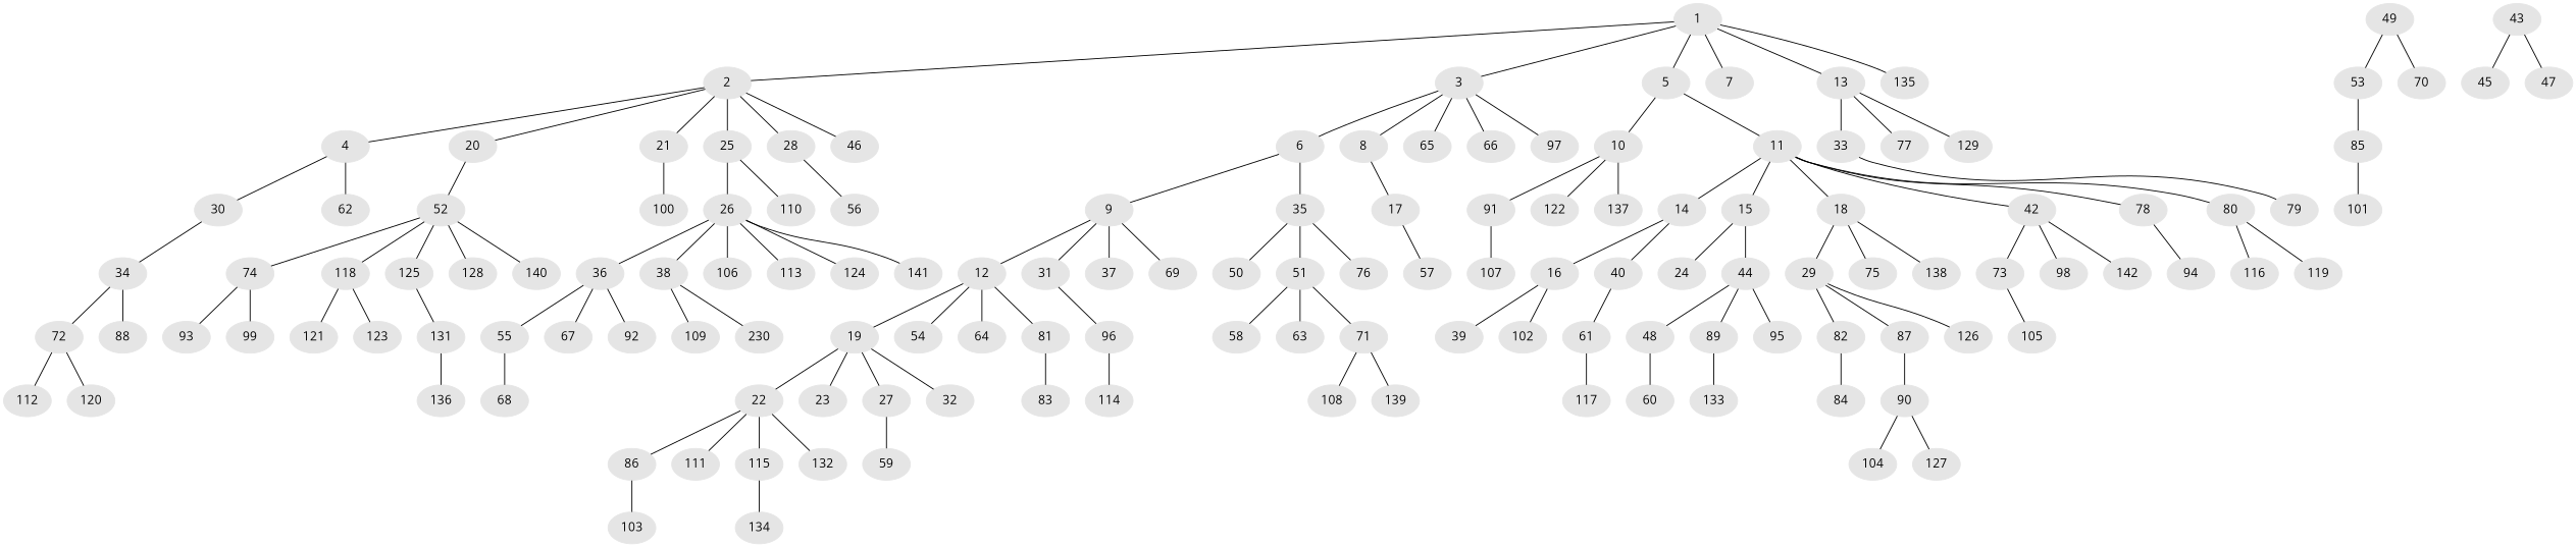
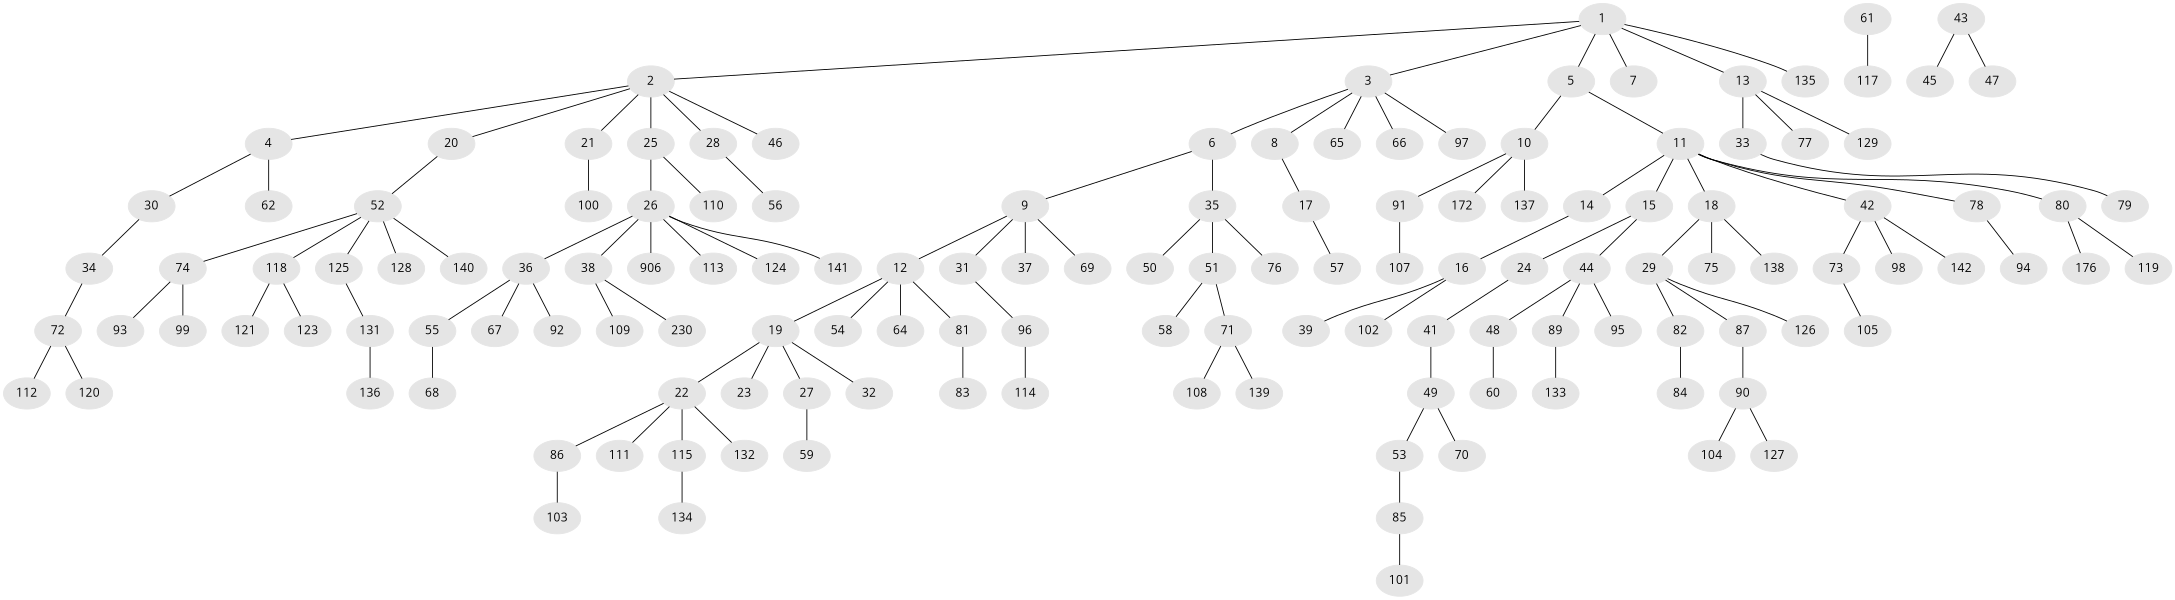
  graph {
    fontname="Open Sans"
    node [color=gray90 fontname="Open Sans" style=filled]
    edge [fontname="Open Sans"]
    1
    2
    3
    5
    7
    13
    135
    4
    20
    21
    25
    28
    46
    6
    8
    65
    66
    97
    10
    11
    33
    77
    129
    30
    62
    52
    100
    26
    110
    56
    9
    35
    17
    34
    91
-   122
+   122 [label=172]
    137
    14
    15
    18
    42
    78
    80
    12
    31
    37
    69
    50
    51
    76
    57
    19
    54
    64
    81
    96
    107
    16
-   40
    24
    44
    29
    75
    138
    73
    98
    142
    94
-   116
+   116 [label=176]
    119
    22
    23
    27
    32
    83
    79
    39
    102
    61
+   41
    48
    89
    95
    82
    87
    126
    86
    111
    115
    132
    59
    74
    118
    125
    128
    140
    103
    134
    49
    36
    38
-   106
+   106 [label=906]
    113
    124
    141
    55
    67
    92
    109
    n110 [label=230]
    84
    90
    72
-   88
    43
    45
    47
    114
    112
    120
    58
-   63
    71
    68
    117
    53
    70
    105
    60
    133
    85
    108
    139
    93
    99
    121
    123
    131
    101
    104
    127
    136
    1 -- 2
    1 -- 3
    1 -- 5
    1 -- 7
    1 -- 13
    1 -- 135
    2 -- 4
    2 -- 20
    2 -- 21
    2 -- 25
    2 -- 28
    2 -- 46
    3 -- 6
    3 -- 8
    3 -- 65
    3 -- 66
    3 -- 97
    5 -- 10
    5 -- 11
    13 -- 33
    13 -- 77
    13 -- 129
    4 -- 30
    4 -- 62
    20 -- 52
    21 -- 100
    25 -- 26
    25 -- 110
    28 -- 56
    6 -- 9
    6 -- 35
    8 -- 17
    10 -- 91
    10 -- 122
    10 -- 137
    11 -- 14
    11 -- 15
    11 -- 18
    11 -- 42
    11 -- 78
    11 -- 80
    33 -- 79
    30 -- 34
    52 -- 74
    52 -- 118
    52 -- 125
    52 -- 128
    52 -- 140
    26 -- 36
    26 -- 38
    26 -- 106
    26 -- 113
    26 -- 124
    26 -- 141
    9 -- 12
    9 -- 31
    9 -- 37
    9 -- 69
    35 -- 50
    35 -- 51
    35 -- 76
    17 -- 57
    34 -- 72
-   34 -- 88
    91 -- 107
    14 -- 16
-   14 -- 40
    15 -- 24
    15 -- 44
    18 -- 29
    18 -- 75
    18 -- 138
    42 -- 73
    42 -- 98
    42 -- 142
    78 -- 94
    80 -- 116
    80 -- 119
    12 -- 19
    12 -- 54
    12 -- 64
    12 -- 81
    31 -- 96
    51 -- 58
-   51 -- 63
    51 -- 71
    19 -- 22
    19 -- 23
    19 -- 27
    19 -- 32
    81 -- 83
    96 -- 114
    16 -- 39
    16 -- 102
-   40 -- 61
+   24 -- 41
    44 -- 48
    44 -- 89
    44 -- 95
    29 -- 82
    29 -- 87
    29 -- 126
    73 -- 105
    22 -- 86
    22 -- 111
    22 -- 115
    22 -- 132
    27 -- 59
    61 -- 117
+   41 -- 49
    48 -- 60
    89 -- 133
    82 -- 84
    87 -- 90
    86 -- 103
    115 -- 134
    74 -- 93
    74 -- 99
    118 -- 121
    118 -- 123
    125 -- 131
    49 -- 53
    49 -- 70
    36 -- 55
    36 -- 67
    36 -- 92
    38 -- 109
    38 -- n110
    55 -- 68
    90 -- 104
    90 -- 127
    72 -- 112
    72 -- 120
    43 -- 45
    43 -- 47
    71 -- 108
    71 -- 139
    53 -- 85
    85 -- 101
    131 -- 136
  }
